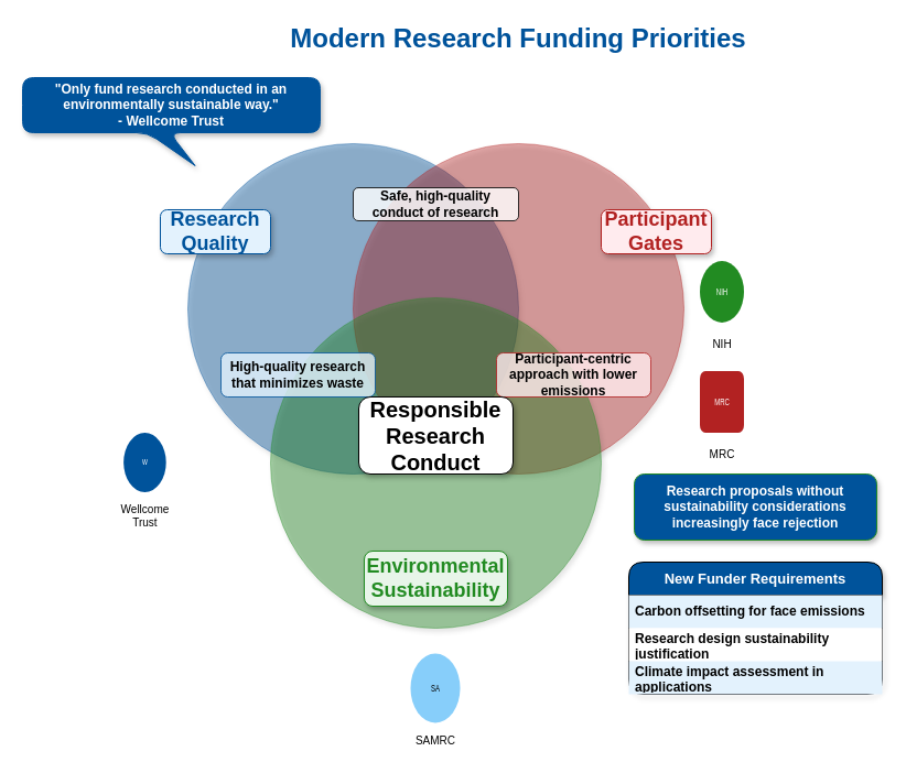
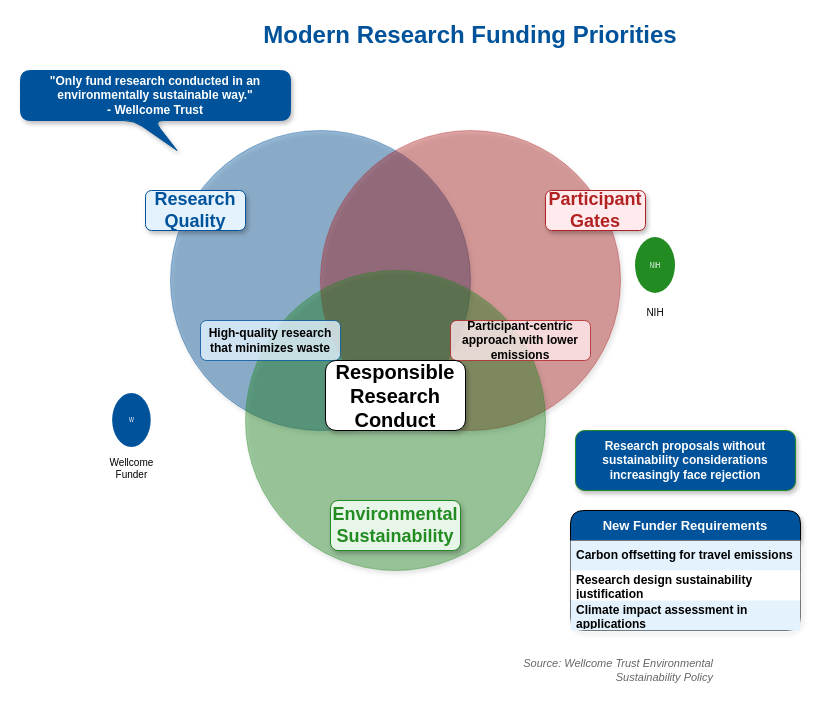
  <mxCell id="0" />
  <mxCell id="1" parent="0" />
  <mxCell id="2" value="&lt;font style=&quot;font-size: 24px;&quot; face=&quot;Arial&quot;&gt;&lt;b&gt;Modern Research Funding Priorities&lt;/b&gt;&lt;/font&gt;" style="text;html=1;strokeColor=none;fillColor=none;align=center;verticalAlign=middle;whiteSpace=wrap;rounded=0;fontColor=#00539B;shadow=0;" parent="1" vertex="1"><mxGeometry x="190" y="20" width="560" height="30" as="geometry" /></mxCell>
  <mxCell id="3" value="" style="ellipse;whiteSpace=wrap;html=1;aspect=fixed;fillColor=#00539B;strokeColor=#00539B;opacity=40;shadow=1;" parent="1" vertex="1"><mxGeometry x="170" y="130" width="300" height="300" as="geometry" /></mxCell>
  <mxCell id="4" value="" style="ellipse;whiteSpace=wrap;html=1;aspect=fixed;fillColor=#B22222;strokeColor=#B22222;opacity=40;shadow=1;" parent="1" vertex="1"><mxGeometry x="320" y="130" width="300" height="300" as="geometry" /></mxCell>
  <mxCell id="5" value="" style="ellipse;whiteSpace=wrap;html=1;aspect=fixed;fillColor=#228B22;strokeColor=#228B22;opacity=40;shadow=1;" parent="1" vertex="1"><mxGeometry x="245" y="270" width="300" height="300" as="geometry" /></mxCell>
  <mxCell id="6" value="&lt;font style=&quot;font-size: 18px;&quot; face=&quot;Arial&quot;&gt;&lt;b&gt;Research&lt;br&gt;Quality&lt;/b&gt;&lt;/font&gt;" style="text;html=1;strokeColor=#00539B;fillColor=#E3F2FD;align=center;verticalAlign=middle;whiteSpace=wrap;rounded=1;fontColor=#00539B;shadow=1;glass=0;" parent="1" vertex="1"><mxGeometry x="145" y="190" width="100" height="40" as="geometry" /></mxCell>
  <mxCell id="7" value="&lt;font style=&quot;font-size: 18px;&quot; face=&quot;Arial&quot;&gt;&lt;b&gt;Participant&lt;br&gt;Gates&lt;/b&gt;&lt;/font&gt;" style="text;html=1;strokeColor=#B22222;fillColor=#FFEBEE;align=center;verticalAlign=middle;whiteSpace=wrap;rounded=1;fontColor=#B22222;shadow=1;glass=0;" parent="1" vertex="1"><mxGeometry x="545" y="190" width="100" height="40" as="geometry" /></mxCell>
  <mxCell id="8" value="&lt;font style=&quot;font-size: 18px;&quot; face=&quot;Arial&quot;&gt;&lt;b&gt;Environmental&lt;br&gt;Sustainability&lt;/b&gt;&lt;/font&gt;" style="text;html=1;strokeColor=#228B22;fillColor=#E8F5E9;align=center;verticalAlign=middle;whiteSpace=wrap;rounded=1;fontColor=#228B22;shadow=1;glass=0;" parent="1" vertex="1"><mxGeometry x="330" y="500" width="130" height="50" as="geometry" /></mxCell>
  <mxCell id="9" value="&lt;font style=&quot;font-size: 12px;&quot; face=&quot;Arial&quot;&gt;&lt;b&gt;High-quality research that minimizes waste&lt;/b&gt;&lt;/font&gt;" style="text;html=1;strokeColor=#00539B;fillColor=#E3F2FD;align=center;verticalAlign=middle;whiteSpace=wrap;rounded=1;opacity=80;shadow=0;" parent="1" vertex="1"><mxGeometry x="200" y="320" width="140" height="40" as="geometry" /></mxCell>
  <mxCell id="10" value="&lt;font style=&quot;font-size: 12px;&quot; face=&quot;Arial&quot;&gt;&lt;b&gt;Participant-centric approach with lower emissions&lt;/b&gt;&lt;/font&gt;" style="text;html=1;strokeColor=#B22222;fillColor=#FFEBEE;align=center;verticalAlign=middle;whiteSpace=wrap;rounded=1;opacity=80;shadow=0;" parent="1" vertex="1"><mxGeometry x="450" y="320" width="140" height="40" as="geometry" /></mxCell>
- <mxCell id="11" value="&lt;font style=&quot;font-size: 12px;&quot; face=&quot;Arial&quot;&gt;&lt;b&gt;Safe, high-quality conduct of research&lt;/b&gt;&lt;/font&gt;" style="text;html=1;strokeColor=#000000;fillColor=#FFFFFF;align=center;verticalAlign=middle;whiteSpace=wrap;rounded=1;opacity=80;shadow=0;" parent="1" vertex="1"><mxGeometry x="320" y="170" width="150" height="30" as="geometry" /></mxCell>
  <mxCell id="12" value="&lt;font style=&quot;font-size: 20px;&quot; face=&quot;Arial&quot;&gt;&lt;b&gt;Responsible&lt;br&gt;Research&lt;br&gt;Conduct&lt;/b&gt;&lt;/font&gt;" style="text;html=1;strokeColor=#000000;fillColor=#FFFFFF;align=center;verticalAlign=middle;whiteSpace=wrap;rounded=1;fontColor=#000000;shadow=1;glass=0;" parent="1" vertex="1"><mxGeometry x="325" y="360" width="140" height="70" as="geometry" /></mxCell>
- <mxCell id="13" value="Wellcome&#10;Trust" style="shape=image;imageAspect=0;aspect=fixed;verticalLabelPosition=bottom;verticalAlign=top;fontSize=10;image=data:image/svg+xml,PHN2ZyB4bWxucz0iaHR0cDovL3d3dy53My5vcmcvMjAwMC9zdmciIHdpZHRoPSI1MCIgaGVpZ2h0PSI1MCIgdmlld0JveD0iMCAwIDEwMCAxMDAiPjxjaXJjbGUgY3g9IjUwIiBjeT0iNTAiIHI9IjQ1IiBmaWxsPSIjMDA1MzlCIi8+PHRleHQgeD0iNTAiIHk9IjUwIiBmb250LWZhbWlseT0iQXJpYWwiIGZvbnQtc2l6ZT0iMTIiIHRleHQtYW5jaG9yPSJtaWRkbGUiIGR5PSIuM2VtIiBmaWxsPSJ3aGl0ZSI+VzwvdGV4dD48L3N2Zz4=" parent="1" vertex="1"><mxGeometry x="110" y="390" width="42.86" height="60" as="geometry" /></mxCell>
+ <mxCell id="13" value="Wellcome&#10;Funder" style="shape=image;imageAspect=0;aspect=fixed;verticalLabelPosition=bottom;verticalAlign=top;fontSize=10;image=data:image/svg+xml,PHN2ZyB4bWxucz0iaHR0cDovL3d3dy53My5vcmcvMjAwMC9zdmciIHdpZHRoPSI1MCIgaGVpZ2h0PSI1MCIgdmlld0JveD0iMCAwIDEwMCAxMDAiPjxjaXJjbGUgY3g9IjUwIiBjeT0iNTAiIHI9IjQ1IiBmaWxsPSIjMDA1MzlCIi8+PHRleHQgeD0iNTAiIHk9IjUwIiBmb250LWZhbWlseT0iQXJpYWwiIGZvbnQtc2l6ZT0iMTIiIHRleHQtYW5jaG9yPSJtaWRkbGUiIGR5PSIuM2VtIiBmaWxsPSJ3aGl0ZSI+VzwvdGV4dD48L3N2Zz4=" parent="1" vertex="1"><mxGeometry x="110" y="390" width="42.86" height="60" as="geometry" /></mxCell>
  <mxCell id="14" value="NIH" style="shape=image;imageAspect=0;aspect=fixed;verticalLabelPosition=bottom;verticalAlign=top;fontSize=10;image=data:image/svg+xml,PHN2ZyB4bWxucz0iaHR0cDovL3d3dy53My5vcmcvMjAwMC9zdmciIHdpZHRoPSI1MCIgaGVpZ2h0PSI1MCIgdmlld0JveD0iMCAwIDEwMCAxMDAiPjxyZWN0IHg9IjEwIiB5PSIxMCIgd2lkdGg9IjgwIiBoZWlnaHQ9IjgwIiBmaWxsPSIjMjI4QjIyIiByeD0iNDAiLz48dGV4dCB4PSI1MCIgeT0iNTAiIGZvbnQtZmFtaWx5PSJBcmlhbCIgZm9udC1zaXplPSIxMiIgdGV4dC1hbmNob3I9Im1pZGRsZSIgZHk9Ii4zZW0iIGZpbGw9IndoaXRlIj5OSUg8L3RleHQ+PC9zdmc+" parent="1" vertex="1"><mxGeometry x="630" y="230" width="50.01" height="70" as="geometry" /></mxCell>
- <mxCell id="15" value="MRC" style="shape=image;imageAspect=0;aspect=fixed;verticalLabelPosition=bottom;verticalAlign=top;fontSize=10;image=data:image/svg+xml,PHN2ZyB4bWxucz0iaHR0cDovL3d3dy53My5vcmcvMjAwMC9zdmciIHdpZHRoPSI1MCIgaGVpZ2h0PSI1MCIgdmlld0JveD0iMCAwIDEwMCAxMDAiPjxyZWN0IHg9IjEwIiB5PSIxMCIgd2lkdGg9IjgwIiBoZWlnaHQ9IjgwIiBmaWxsPSIjQjIyMjIyIiByeD0iMTAiLz48dGV4dCB4PSI1MCIgeT0iNTAiIGZvbnQtZmFtaWx5PSJBcmlhbCIgZm9udC1zaXplPSIxMiIgdGV4dC1hbmNob3I9Im1pZGRsZSIgZHk9Ii4zZW0iIGZpbGw9IndoaXRlIj5NUkM8L3RleHQ+PC9zdmc+" parent="1" vertex="1"><mxGeometry x="630" y="330" width="50" height="70" as="geometry" /></mxCell>
- <mxCell id="16" value="SAMRC" style="shape=image;imageAspect=0;aspect=fixed;verticalLabelPosition=bottom;verticalAlign=top;fontSize=10;image=data:image/svg+xml,PHN2ZyB4bWxucz0iaHR0cDovL3d3dy53My5vcmcvMjAwMC9zdmciIHdpZHRoPSI1MCIgaGVpZ2h0PSI1MCIgdmlld0JveD0iMCAwIDEwMCAxMDAiPjxjaXJjbGUgY3g9IjUwIiBjeT0iNTAiIHI9IjQ1IiBmaWxsPSIjODdDRUZBIi8+PHRleHQgeD0iNTAiIHk9IjUwIiBmb250LWZhbWlseT0iQXJpYWwiIGZvbnQtc2l6ZT0iMTIiIHRleHQtYW5jaG9yPSJtaWRkbGUiIGR5PSIuM2VtIiBmaWxsPSIjMDAwMDAwIj5TQTwvdGV4dD48L3N2Zz4=" parent="1" vertex="1"><mxGeometry x="370" y="590" width="50" height="70" as="geometry" /></mxCell>
  <mxCell id="17" value="&quot;Only fund research conducted in an environmentally sustainable way.&quot;&#10;- Wellcome Trust" style="shape=callout;whiteSpace=wrap;html=1;perimeter=calloutPerimeter;position2=0.58;fillColor=#00539B;fontColor=#FFFFFF;strokeColor=#00539B;base=20;size=30;position=0.42;rounded=1;shadow=1;fontStyle=1;fontSize=12;fontFamily=Arial;" parent="1" vertex="1"><mxGeometry x="20" y="70" width="270" height="80" as="geometry" /></mxCell>
  <mxCell id="18" value="Research proposals without sustainability considerations increasingly face rejection" style="rounded=1;whiteSpace=wrap;html=1;fillColor=#00539b;strokeColor=#228B22;fontColor=#FFFFFF;shadow=1;glass=0;fontFamily=Arial;fontStyle=1;fontSize=12;" parent="1" vertex="1"><mxGeometry x="575" y="430" width="220" height="60" as="geometry" /></mxCell>
  <mxCell id="19" value="&lt;b&gt;New Funder Requirements&lt;/b&gt;" style="swimlane;fontStyle=1;childLayout=stackLayout;horizontal=1;startSize=30;horizontalStack=0;resizeParent=1;resizeParentMax=0;resizeLast=0;collapsible=1;marginBottom=0;whiteSpace=wrap;html=1;fillColor=#00539B;fontColor=#FFFFFF;shadow=1;rounded=1;fontSize=13;fontFamily=Arial;" parent="1" vertex="1"><mxGeometry x="570" y="510" width="230" height="120" as="geometry" /></mxCell>
- <mxCell id="20" value="Carbon offsetting for face emissions" style="text;strokeColor=none;fillColor=#E3F2FD;align=left;verticalAlign=middle;spacingLeft=4;spacingRight=4;overflow=hidden;points=[[0,0.5],[1,0.5]];portConstraint=eastwest;rotatable=0;whiteSpace=wrap;html=1;fontStyle=1;fontFamily=Arial;" parent="19" vertex="1"><mxGeometry y="30" width="230" height="30" as="geometry" /></mxCell>
+ <mxCell id="20" value="Carbon offsetting for travel emissions" style="text;strokeColor=none;fillColor=#E3F2FD;align=left;verticalAlign=middle;spacingLeft=4;spacingRight=4;overflow=hidden;points=[[0,0.5],[1,0.5]];portConstraint=eastwest;rotatable=0;whiteSpace=wrap;html=1;fontStyle=1;fontFamily=Arial;" parent="19" vertex="1"><mxGeometry y="30" width="230" height="30" as="geometry" /></mxCell>
  <mxCell id="21" value="Research design sustainability justification" style="text;strokeColor=none;fillColor=#FFFFFF;align=left;verticalAlign=middle;spacingLeft=4;spacingRight=4;overflow=hidden;points=[[0,0.5],[1,0.5]];portConstraint=eastwest;rotatable=0;whiteSpace=wrap;html=1;fontStyle=1;fontFamily=Arial;" parent="19" vertex="1"><mxGeometry y="60" width="230" height="30" as="geometry" /></mxCell>
  <mxCell id="22" value="Climate impact assessment in applications" style="text;strokeColor=none;fillColor=#E3F2FD;align=left;verticalAlign=middle;spacingLeft=4;spacingRight=4;overflow=hidden;points=[[0,0.5],[1,0.5]];portConstraint=eastwest;rotatable=0;whiteSpace=wrap;html=1;fontStyle=1;fontFamily=Arial;" parent="19" vertex="1"><mxGeometry y="90" width="230" height="30" as="geometry" /></mxCell>
+ <mxCell id="23" value="Source: Wellcome Trust Environmental Sustainability Policy" style="text;html=1;strokeColor=none;fillColor=none;align=right;verticalAlign=middle;whiteSpace=wrap;rounded=0;fontColor=#666666;fontSize=11;fontStyle=2;fontFamily=Arial;" parent="1" vertex="1"><mxGeometry x="465" y="660" width="250" height="20" as="geometry" /></mxCell>
